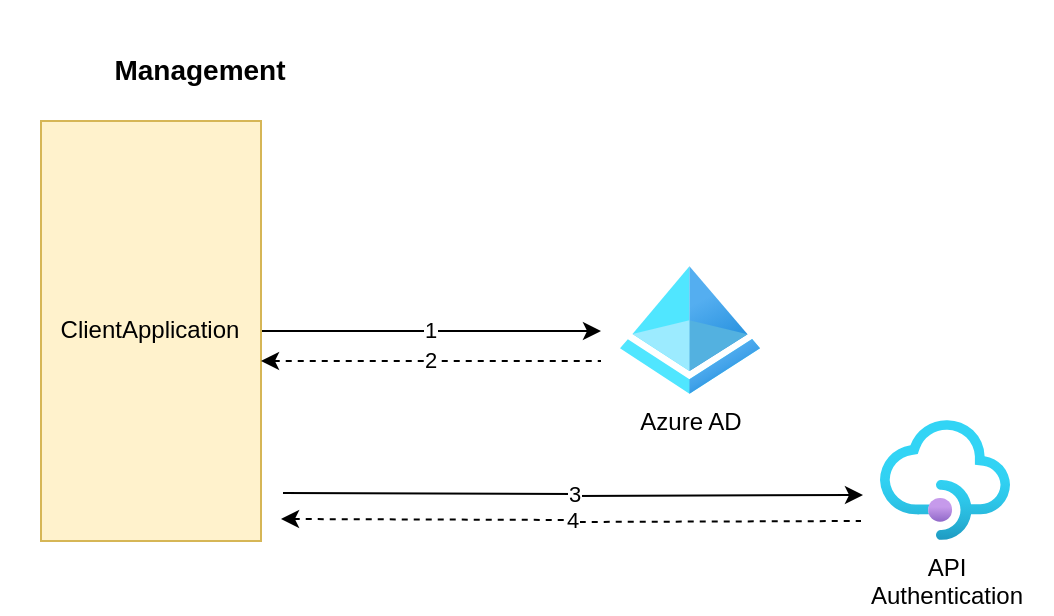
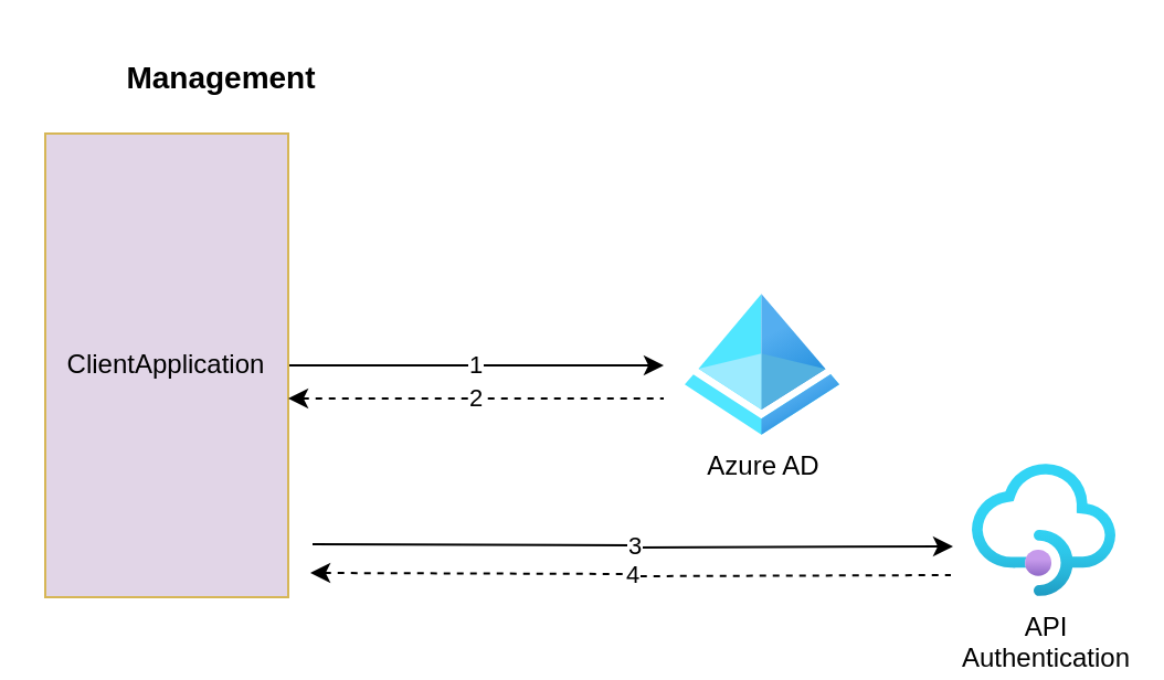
  <mxCell id="0" />
  <mxCell id="1" parent="0" />
  <mxCell id="2" value="1" style="edgeStyle=orthogonalEdgeStyle;rounded=0;orthogonalLoop=1;jettySize=auto;html=1;" edge="1" parent="1" source="3"><mxGeometry relative="1" as="geometry"><mxPoint x="300" y="165" as="targetPoint" /></mxGeometry></mxCell>
- <mxCell id="3" value="ClientApplication" style="rounded=0;whiteSpace=wrap;html=1;fillColor=#fff2cc;strokeColor=#d6b656;" vertex="1" parent="1"><mxGeometry x="20" y="60" width="110" height="210" as="geometry" /></mxCell>
+ <mxCell id="3" value="ClientApplication" style="rounded=0;whiteSpace=wrap;html=1;fillColor=#e1d5e7;strokeColor=#d6b656;" vertex="1" parent="1"><mxGeometry x="20" y="60" width="110" height="210" as="geometry" /></mxCell>
  <mxCell id="4" value="API &lt;br&gt;Authentication" style="image;aspect=fixed;html=1;points=[];align=center;fontSize=12;image=img/lib/azure2/integration/API_Management_Services.svg;" vertex="1" parent="1"><mxGeometry x="440" y="210" width="65" height="60" as="geometry" /></mxCell>
  <mxCell id="5" value="Management" style="text;html=1;strokeColor=none;fillColor=none;align=center;verticalAlign=middle;whiteSpace=wrap;rounded=0;fontStyle=1;fontSize=14;" vertex="1" parent="1"><mxGeometry x="20" y="20" width="160" height="30" as="geometry" /></mxCell>
  <mxCell id="6" value="Azure AD" style="image;aspect=fixed;html=1;points=[];align=center;fontSize=12;image=img/lib/azure2/identity/Azure_Active_Directory.svg;" vertex="1" parent="1"><mxGeometry x="310" y="133" width="70" height="64" as="geometry" /></mxCell>
  <mxCell id="7" value="2" style="edgeStyle=orthogonalEdgeStyle;rounded=0;orthogonalLoop=1;jettySize=auto;html=1;dashed=1;startArrow=classic;startFill=1;endArrow=none;endFill=0;" edge="1" parent="1"><mxGeometry relative="1" as="geometry"><mxPoint x="300" y="180" as="targetPoint" /><mxPoint x="130" y="180" as="sourcePoint" /></mxGeometry></mxCell>
  <mxCell id="8" value="4" style="edgeStyle=orthogonalEdgeStyle;rounded=0;orthogonalLoop=1;jettySize=auto;html=1;dashed=1;startArrow=classic;startFill=1;endArrow=none;endFill=0;" edge="1" parent="1"><mxGeometry relative="1" as="geometry"><mxPoint x="430" y="260" as="targetPoint" /><mxPoint x="140" y="259" as="sourcePoint" /></mxGeometry></mxCell>
  <mxCell id="9" value="3" style="edgeStyle=orthogonalEdgeStyle;rounded=0;orthogonalLoop=1;jettySize=auto;html=1;startArrow=none;startFill=0;endArrow=classic;endFill=1;" edge="1" parent="1"><mxGeometry relative="1" as="geometry"><mxPoint x="431" y="247" as="targetPoint" /><mxPoint x="141" y="246" as="sourcePoint" /></mxGeometry></mxCell>
